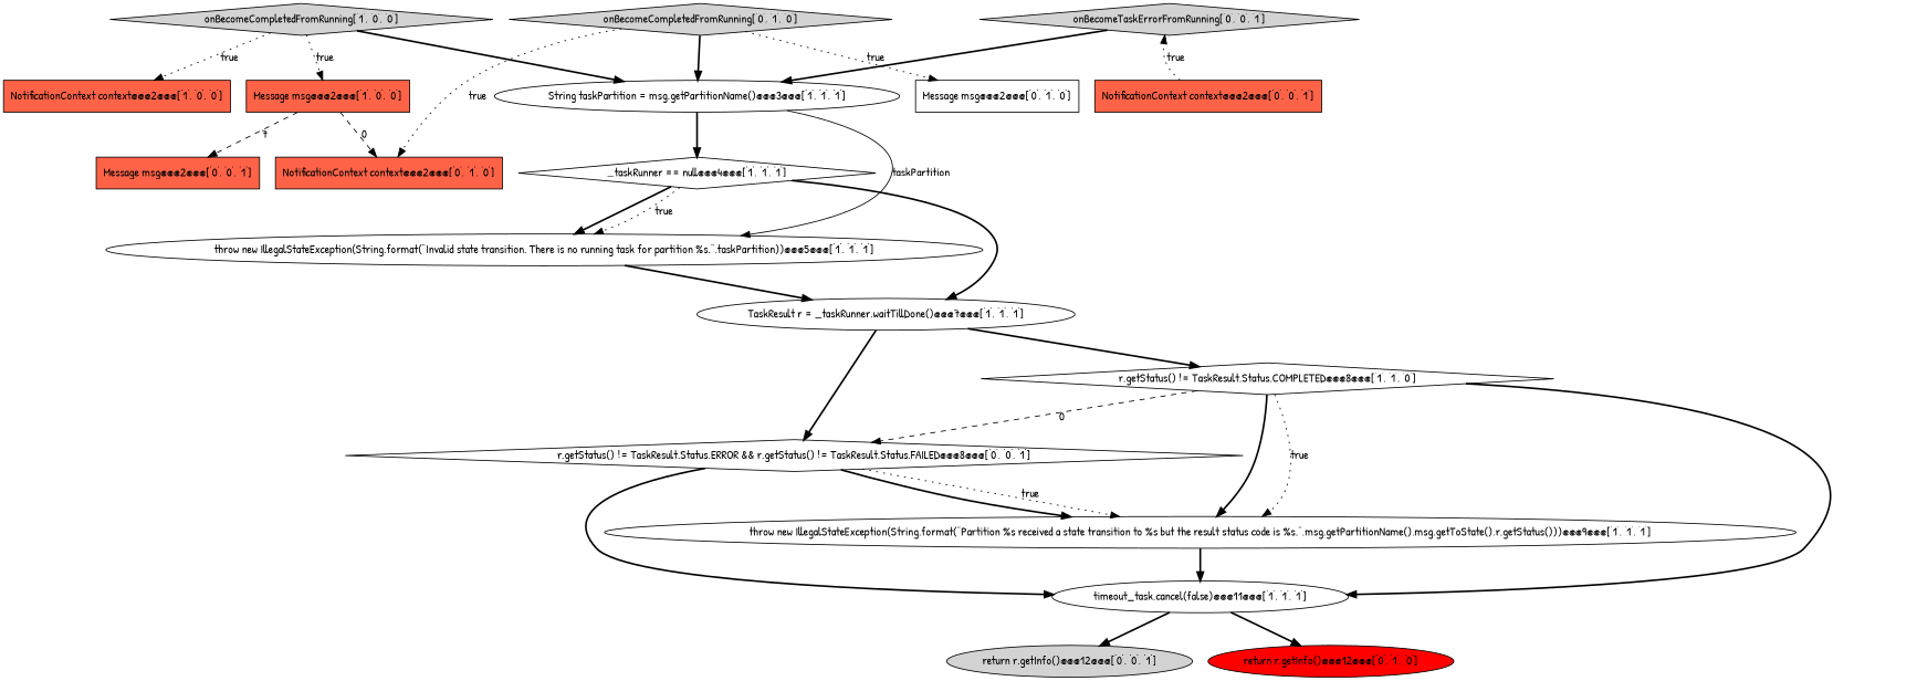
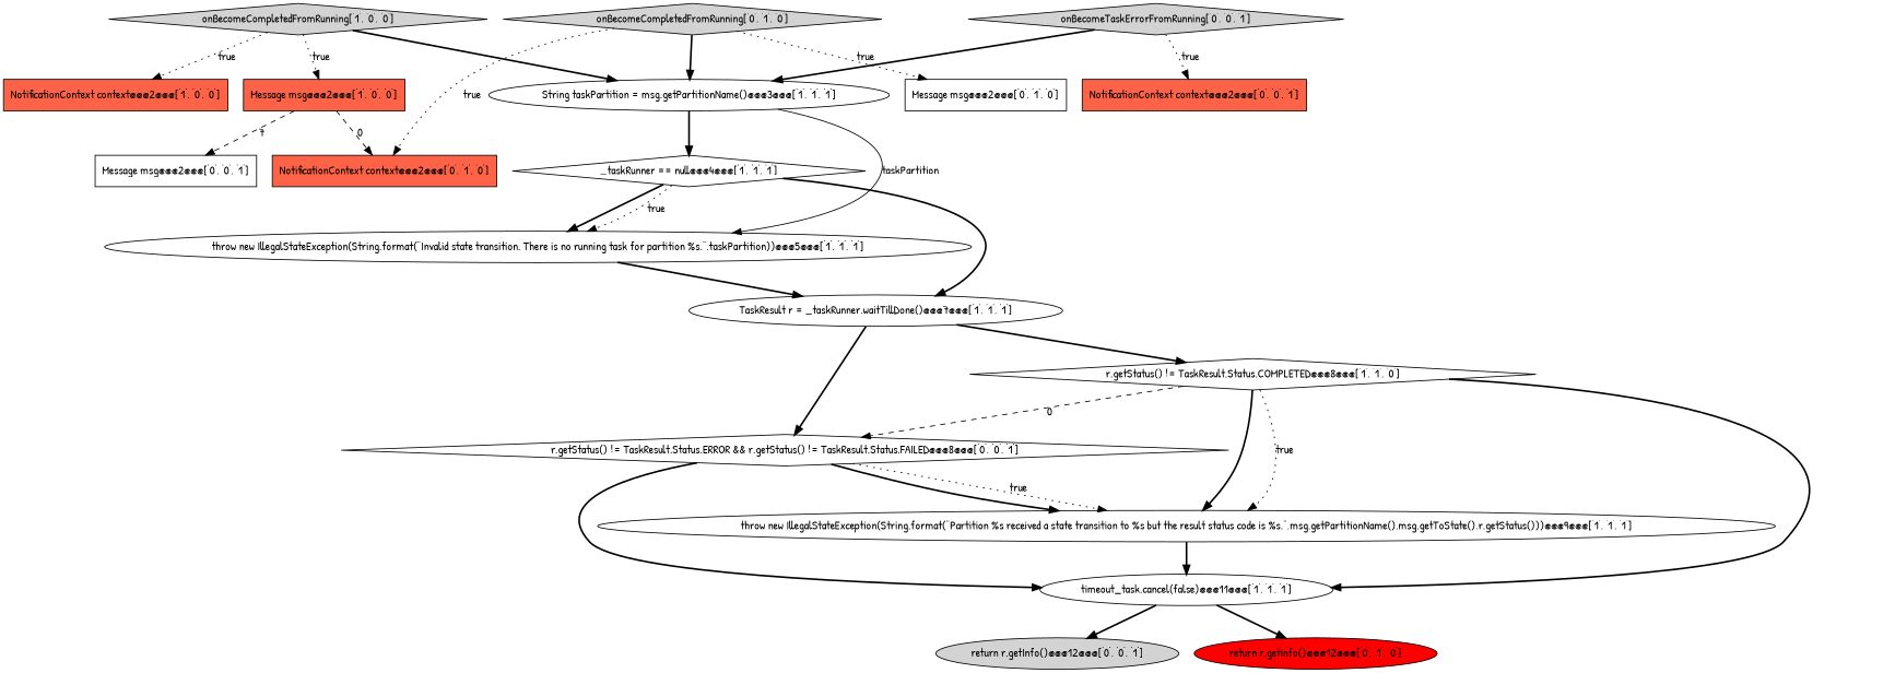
  digraph {
    fontname="Patrick Hand"
    node [fillcolor=white fontname="Patrick Hand" shape=ellipse style=filled]
    edge [fontname="Patrick Hand" style=bold]
    n1 [fillcolor=tomato label="Message msg@@@2@@@['1', '0', '0']" shape=box]
    n2 [fillcolor=tomato label="NotificationContext context@@@2@@@['0', '1', '0']" shape=box]
-   n3 [fillcolor=tomato label="Message msg@@@2@@@['0', '0', '1']" shape=box]
+   n3 [label="Message msg@@@2@@@['0', '0', '1']" shape=box]
    n4 [label="r.getStatus() != TaskResult.Status.ERROR && r.getStatus() != TaskResult.Status.FAILED@@@8@@@['0', '0', '1']" shape=diamond]
    n5 [label="throw new IllegalStateException(String.format(\"Partition %s received a state transition to %s but the result status code is %s.\",msg.getPartitionName(),msg.getToState(),r.getStatus()))@@@9@@@['1', '1', '1']"]
    n6 [label="timeout_task.cancel(false)@@@11@@@['1', '1', '1']"]
    n7 [fillcolor=lightgray label="return r.getInfo()@@@12@@@['0', '0', '1']"]
    n8 [fillcolor=red label="return r.getInfo()@@@12@@@['0', '1', '0']"]
    n9 [label="throw new IllegalStateException(String.format(\"Invalid state transition. There is no running task for partition %s.\",taskPartition))@@@5@@@['1', '1', '1']"]
    n10 [label="TaskResult r = _taskRunner.waitTillDone()@@@7@@@['1', '1', '1']"]
    n11 [label="r.getStatus() != TaskResult.Status.COMPLETED@@@8@@@['1', '1', '0']" shape=diamond]
    n12 [label="_taskRunner == null@@@4@@@['1', '1', '1']" shape=diamond]
    n13 [fillcolor=lightgray label="onBecomeCompletedFromRunning['1', '0', '0']" shape=diamond]
    n14 [label="String taskPartition = msg.getPartitionName()@@@3@@@['1', '1', '1']"]
    n15 [fillcolor=tomato label="NotificationContext context@@@2@@@['1', '0', '0']" shape=box]
    n16 [label="Message msg@@@2@@@['0', '1', '0']" shape=box]
    n17 [fillcolor=lightgray label="onBecomeCompletedFromRunning['0', '1', '0']" shape=diamond]
    n18 [fillcolor=tomato label="NotificationContext context@@@2@@@['0', '0', '1']" shape=box]
    n19 [fillcolor=lightgray label="onBecomeTaskErrorFromRunning['0', '0', '1']" shape=diamond]
    n1 -> n2 [label=0 style=dashed]
    n1 -> n3 [label=7 style=dashed]
    n4 -> n5 [label=true style=dotted]
    n4 -> n5
    n4 -> n6
    n5 -> n6
    n6 -> n7
    n6 -> n8
    n9 -> n10
    n10 -> n4
    n10 -> n11
    n11 -> n4 [label=0 style=dashed]
    n11 -> n5 [label=true style=dotted]
    n11 -> n5
    n11 -> n6
    n12 -> n9
    n12 -> n9 [label=true style=dotted]
    n12 -> n10
    n13 -> n1 [label=true style=dotted]
    n13 -> n14
    n13 -> n15 [label=true style=dotted]
    n14 -> n9 [label=taskPartition style=solid]
    n14 -> n12
    n17 -> n2 [label=true style=dotted]
    n17 -> n14
    n17 -> n16 [label=true style=dotted]
    n19 -> n14
-   n18 -> n19 [label=true style=dotted]
+   n19 -> n18 [label=true style=dotted]
  }
